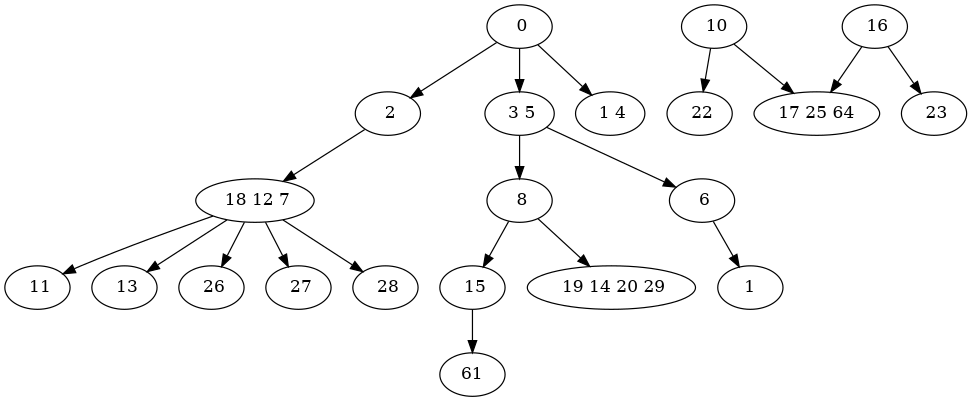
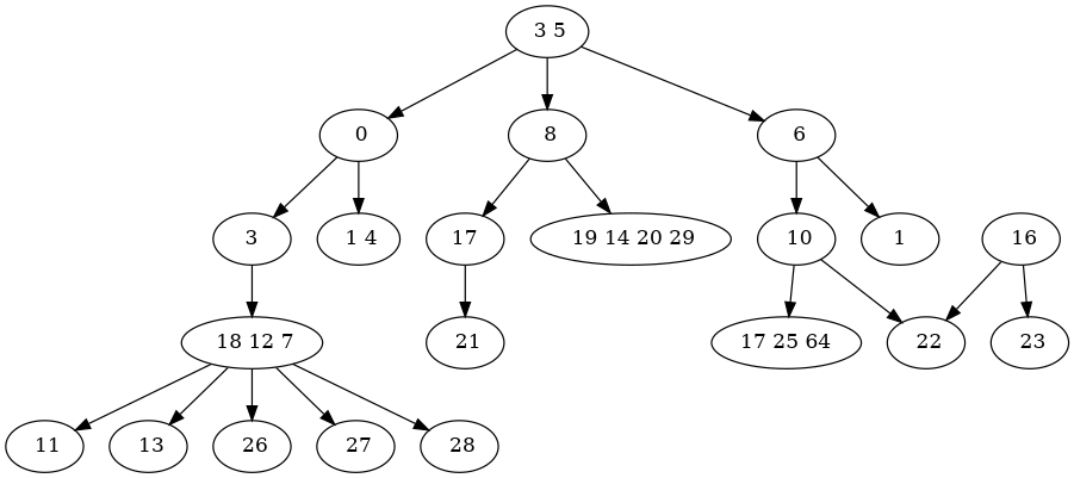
  digraph {
    " 0"
-   " 2"
+   " 2" [label=3]
    " 3 5"
    " 1 4"
    " 18 12 7"
    " 8"
    " 6"
-   " 15"
+   " 15" [label=17]
    " 19 14 20 29"
    " 11"
    " 13"
    " 26"
    " 27"
    " 28"
    " 10"
    n16 [label=1]
-   " 21" [label=61]
+   " 21"
    " 22"
    n19 [label="17 25 64"]
    " 16"
    " 23"
    " 0" -> " 2"
-   " 0" -> " 3 5"
+   " 3 5" -> " 0"
    " 0" -> " 1 4"
    " 2" -> " 18 12 7"
    " 3 5" -> " 8"
    " 3 5" -> " 6"
    " 18 12 7" -> " 11"
    " 18 12 7" -> " 13"
    " 18 12 7" -> " 26"
    " 18 12 7" -> " 27"
    " 18 12 7" -> " 28"
    " 8" -> " 15"
    " 8" -> " 19 14 20 29"
+   " 6" -> " 10"
    " 6" -> n16
    " 15" -> " 21"
    " 10" -> " 22"
    " 10" -> n19
-   " 16" -> n19
+   " 16" -> " 22"
    " 16" -> " 23"
  }
